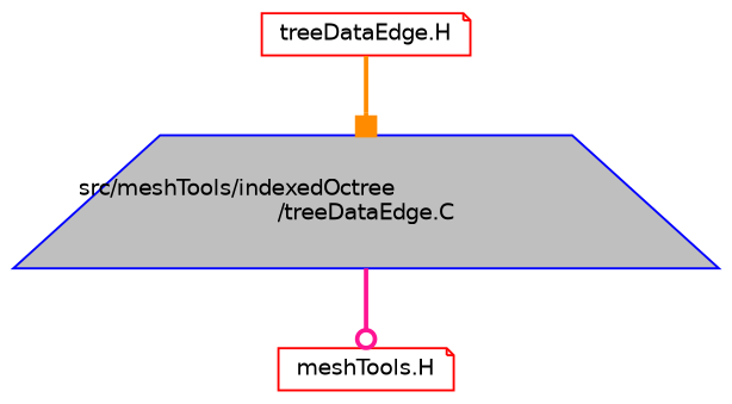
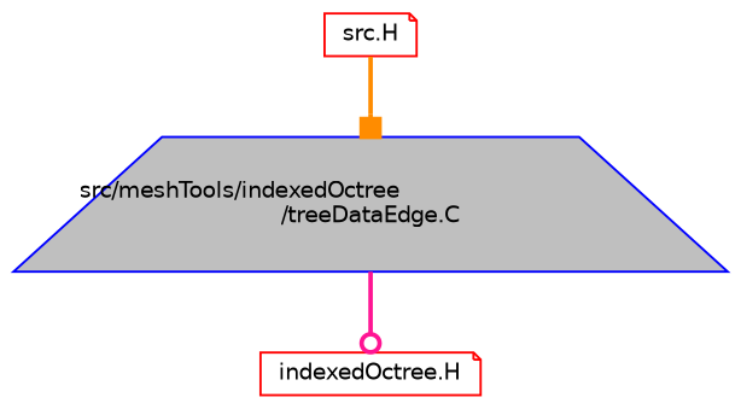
  digraph {
    node [color=red fontname=Helvetica fontsize=10 shape=note]
    edge [fontname=Helvetica fontsize=10 labelfontname=Helvetica labelfontsize=10 style=bold]
    n1 [color=blue fillcolor=grey75 fontcolor=black height=0.2 label="src/meshTools/indexedOctree\l/treeDataEdge.C" shape=trapezium style=filled width=0.4]
-   n2 [height=0.2 label="meshTools.H" width=0.4]
-   n3 [height=0.2 label="treeDataEdge.H" width=0.4]
+   n2 [height=0.2 label="indexedOctree.H" width=0.4]
+   n3 [height=0.2 label="src.H" width=0.4]
    n1 -> n2 [arrowhead=odot color=deeppink]
    n3 -> n1 [arrowhead=box color=darkorange]
  }
